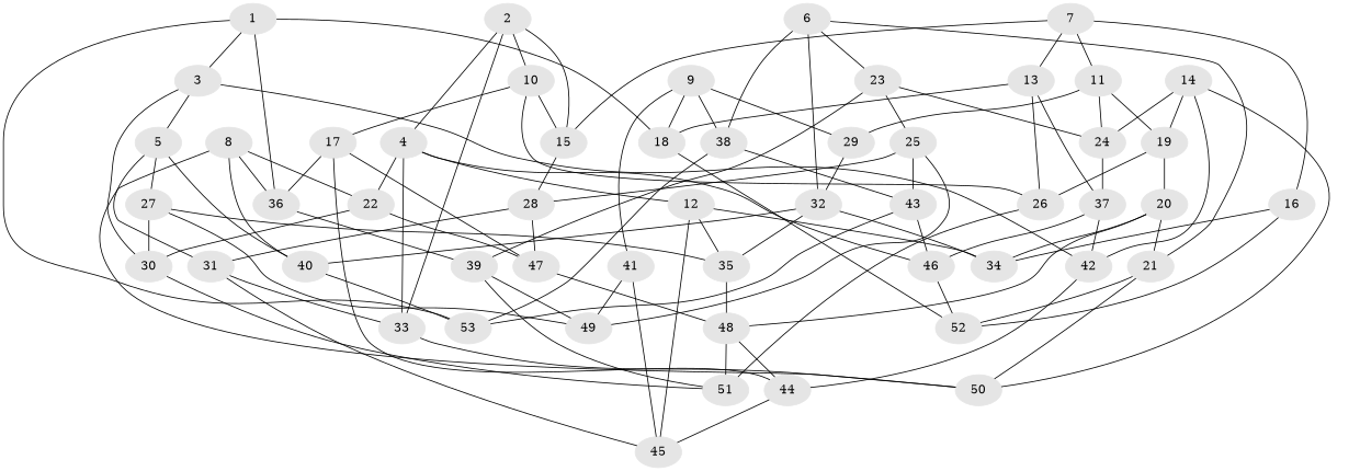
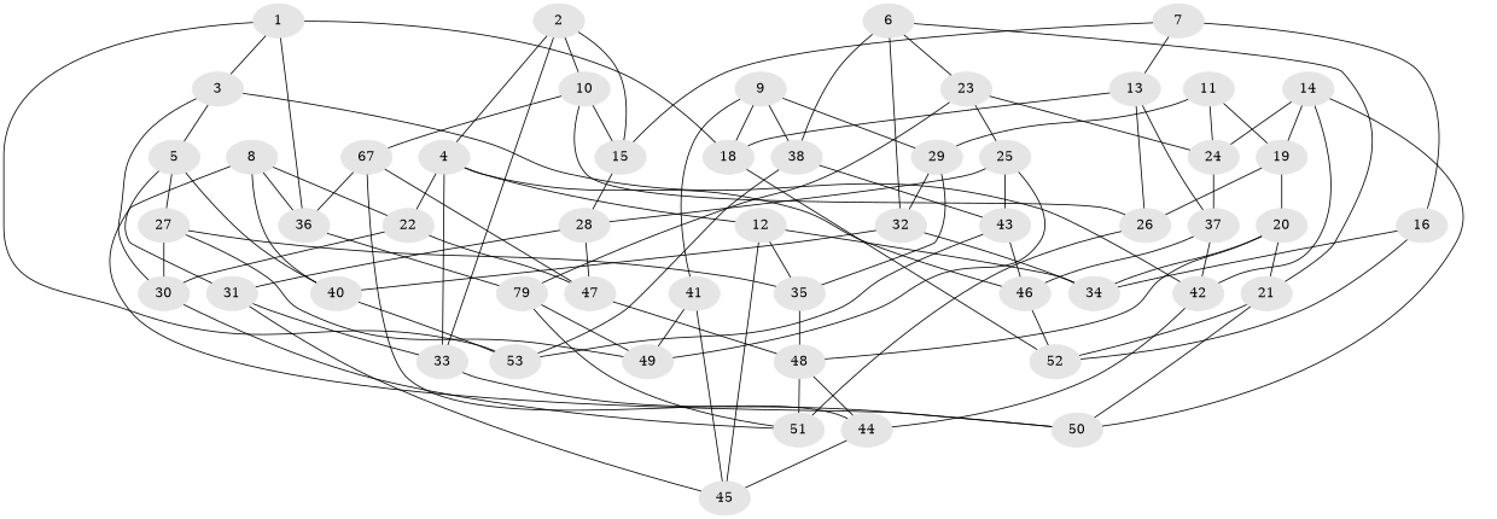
  graph {
    node [color=gray90 style=filled]
    1
    3
    18
    36
    53
    5
    30
    42
    52
-   39
+   39 [label=79]
    2
    10
    15
    33
    4
-   17
+   17 [label=67]
    26
    28
    16
    34
    50
    27
    31
    40
    51
    44
    12
    22
    46
    35
    45
    47
    49
    6
    21
    23
    32
    38
    24
    25
    43
    7
    11
    13
    29
    19
    37
    8
    9
    41
    20
    48
    14
    1 -- 3
    1 -- 18
    1 -- 36
    1 -- 53
    3 -- 5
    3 -- 30
    3 -- 42
    18 -- 52
    36 -- 39
    5 -- 27
    5 -- 31
    5 -- 40
    30 -- 51
    42 -- 44
    39 -- 51
    39 -- 49
    2 -- 10
    2 -- 15
    2 -- 33
    2 -- 4
    10 -- 15
    10 -- 17
    10 -- 26
    15 -- 28
    33 -- 50
    4 -- 33
    4 -- 12
    4 -- 22
    4 -- 46
    17 -- 36
    17 -- 44
    17 -- 47
    26 -- 51
    28 -- 31
    28 -- 47
    16 -- 52
    16 -- 34
    27 -- 30
    27 -- 35
    27 -- 49
    31 -- 33
    31 -- 45
    40 -- 53
    44 -- 45
    12 -- 34
    12 -- 35
    12 -- 45
    22 -- 30
    22 -- 47
    46 -- 52
    35 -- 48
    47 -- 48
    6 -- 21
    6 -- 23
    6 -- 32
    6 -- 38
    21 -- 52
    21 -- 50
    23 -- 39
    23 -- 24
    23 -- 25
    32 -- 34
    32 -- 40
    38 -- 53
    38 -- 43
    24 -- 37
    25 -- 28
    25 -- 49
    25 -- 43
    43 -- 53
    43 -- 46
    7 -- 15
    7 -- 16
-   7 -- 11
    7 -- 13
    11 -- 24
    11 -- 29
    11 -- 19
    13 -- 18
    13 -- 26
    13 -- 37
-   32 -- 35
+   29 -- 35
    29 -- 32
    19 -- 26
    19 -- 20
    37 -- 42
    37 -- 46
    8 -- 36
    8 -- 50
    8 -- 40
    8 -- 22
    9 -- 18
    9 -- 38
    9 -- 29
    9 -- 41
    41 -- 45
    41 -- 49
    20 -- 34
    20 -- 21
    20 -- 48
    48 -- 51
    48 -- 44
    14 -- 42
    14 -- 50
    14 -- 24
    14 -- 19
  }
